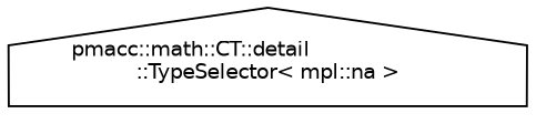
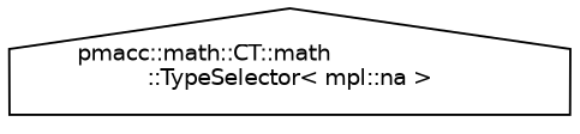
  digraph {
    rankdir=LR
-   n1 [color=black fillcolor=white fontname=Helvetica fontsize=10 height=0.2 label="pmacc::math::CT::detail\l::TypeSelector\< mpl::na \>" shape=house style=filled width=0.4]
+   n1 [color=black fillcolor=white fontname=Helvetica fontsize=10 height=0.2 label="pmacc::math::CT::math\l::TypeSelector\< mpl::na \>" shape=house style=filled width=0.4]
  }
